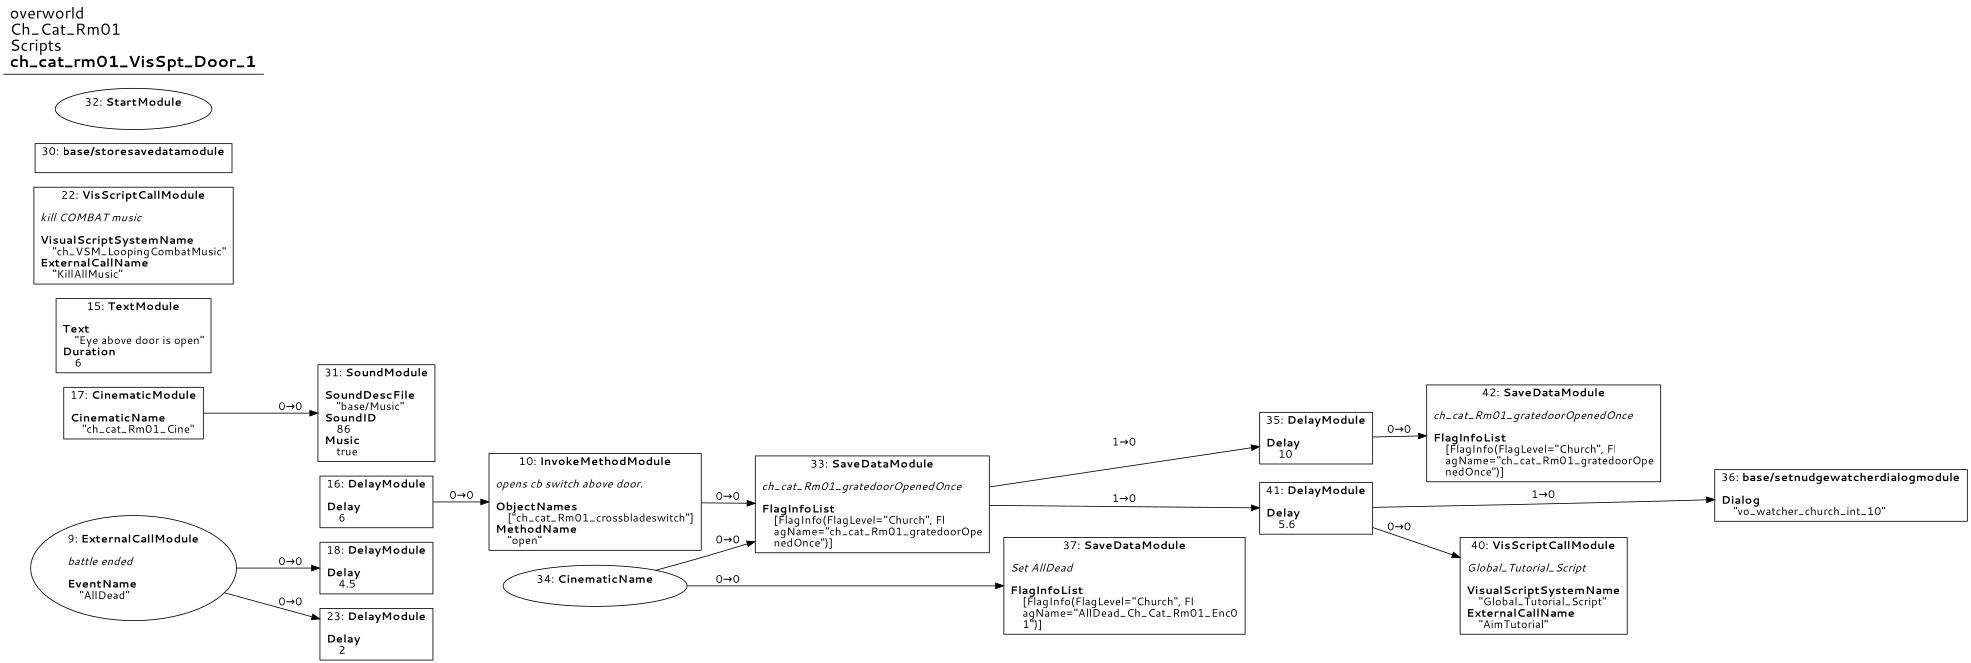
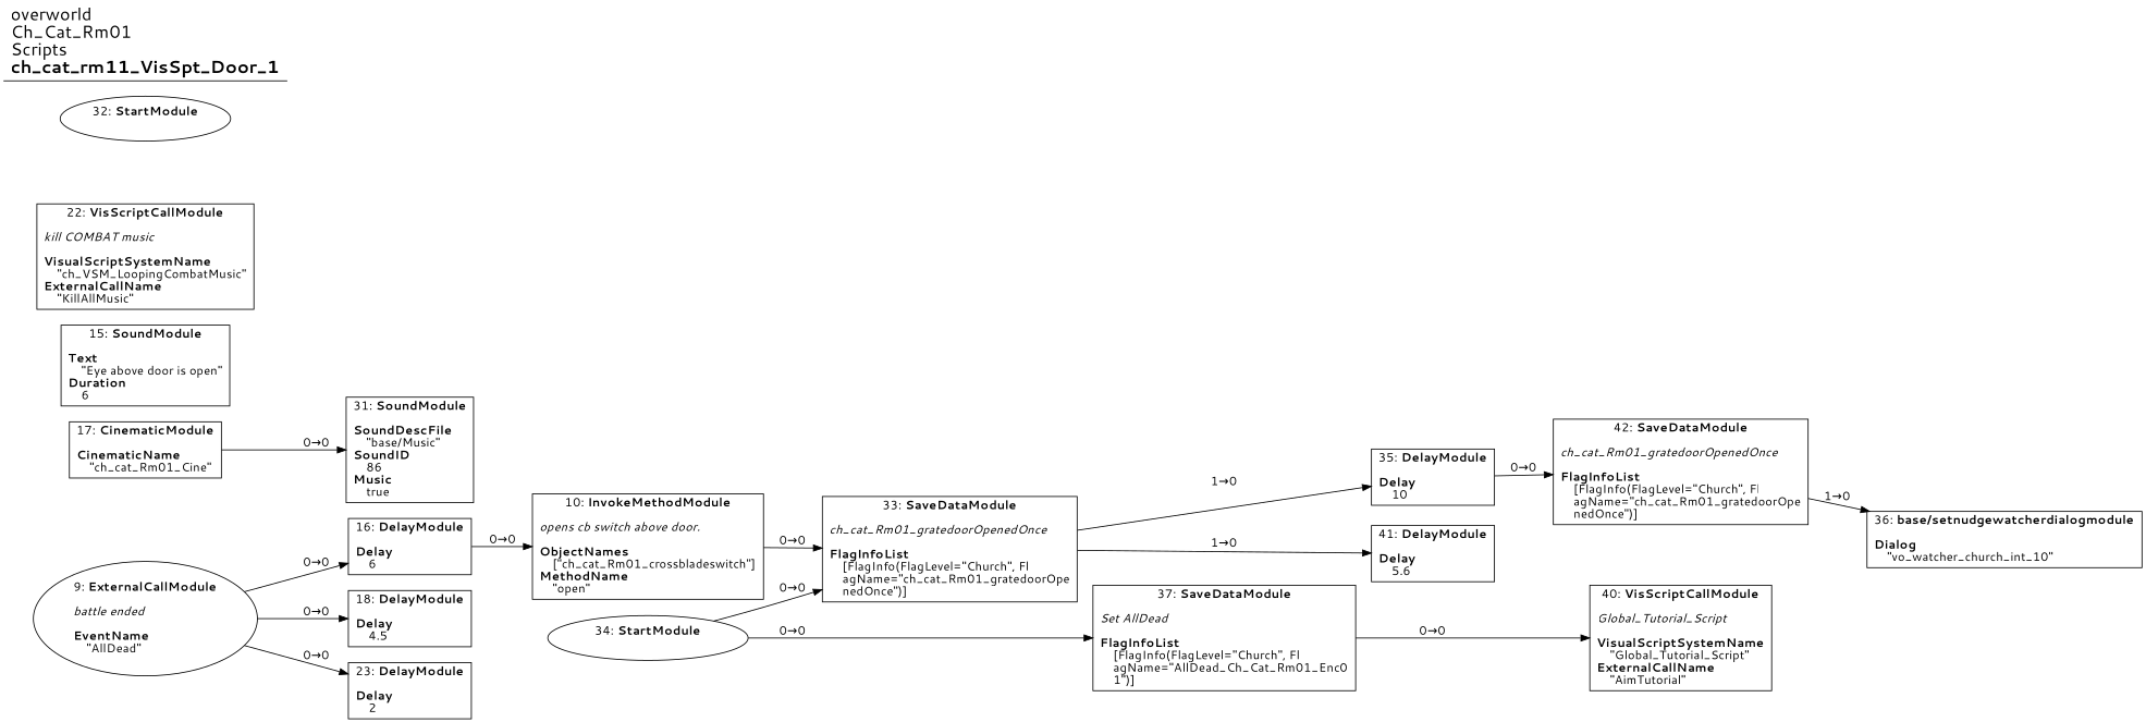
  digraph {
    fontname="Segoe UI"
    rankdir=LR
    splines=spline
    node [fontname="Segoe UI" shape=box]
    edge [fontname="Segoe UI"]
    n1 [label=<9: <b>ExternalCallModule</b><br/><br/><i>battle ended<br align="left"/></i><br align="left"/><b>EventName</b><br align="left"/>    &quot;AllDead&quot;<br align="left"/>> shape=oval]
    n2 [label=<16: <b>DelayModule</b><br/><br/><b>Delay</b><br align="left"/>    6<br align="left"/>>]
    n3 [label=<18: <b>DelayModule</b><br/><br/><b>Delay</b><br align="left"/>    4.5<br align="left"/>>]
    n4 [label=<23: <b>DelayModule</b><br/><br/><b>Delay</b><br align="left"/>    2<br align="left"/>>]
    n5 [label=<10: <b>InvokeMethodModule</b><br/><br/><i>opens cb switch above door.<br align="left"/></i><br align="left"/><b>ObjectNames</b><br align="left"/>    [&quot;ch_cat_Rm01_crossbladeswitch&quot;]<br align="left"/><b>MethodName</b><br align="left"/>    &quot;open&quot;<br align="left"/>>]
    n6 [label=<33: <b>SaveDataModule</b><br/><br/><i>ch_cat_Rm01_gratedoorOpenedOnce<br align="left"/></i><br align="left"/><b>FlagInfoList</b><br align="left"/>    [FlagInfo(FlagLevel=&quot;Church&quot;, Fl<br align="left"/>    agName=&quot;ch_cat_Rm01_gratedoorOpe<br align="left"/>    nedOnce&quot;)]<br align="left"/>>]
    n7 [label=<17: <b>CinematicModule</b><br/><br/><b>CinematicName</b><br align="left"/>    &quot;ch_cat_Rm01_Cine&quot;<br align="left"/>>]
    n8 [label=<31: <b>SoundModule</b><br/><br/><b>SoundDescFile</b><br align="left"/>    &quot;base/Music&quot;<br align="left"/><b>SoundID</b><br align="left"/>    86<br align="left"/><b>Music</b><br align="left"/>    true<br align="left"/>>]
    n9 [label=<35: <b>DelayModule</b><br/><br/><b>Delay</b><br align="left"/>    10<br align="left"/>>]
    n10 [label=<41: <b>DelayModule</b><br/><br/><b>Delay</b><br align="left"/>    5.6<br align="left"/>>]
    n11 [label=<42: <b>SaveDataModule</b><br/><br/><i>ch_cat_Rm01_gratedoorOpenedOnce<br align="left"/></i><br align="left"/><b>FlagInfoList</b><br align="left"/>    [FlagInfo(FlagLevel=&quot;Church&quot;, Fl<br align="left"/>    agName=&quot;ch_cat_Rm01_gratedoorOpe<br align="left"/>    nedOnce&quot;)]<br align="left"/>>]
    n12 [label=<40: <b>VisScriptCallModule</b><br/><br/><i>Global_Tutorial_Script<br align="left"/></i><br align="left"/><b>VisualScriptSystemName</b><br align="left"/>    &quot;Global_Tutorial_Script&quot;<br align="left"/><b>ExternalCallName</b><br align="left"/>    &quot;AimTutorial&quot;<br align="left"/>>]
-   n13 [label=<15: <b>TextModule</b><br/><br/><b>Text</b><br align="left"/>    &quot;Eye above door is open&quot;<br align="left"/><b>Duration</b><br align="left"/>    6<br align="left"/>>]
+   n13 [label=<15: <b>SoundModule</b><br/><br/><b>Text</b><br align="left"/>    &quot;Eye above door is open&quot;<br align="left"/><b>Duration</b><br align="left"/>    6<br align="left"/>>]
    n14 [label=<22: <b>VisScriptCallModule</b><br/><br/><i>kill COMBAT music<br align="left"/></i><br align="left"/><b>VisualScriptSystemName</b><br align="left"/>    &quot;ch_VSM_LoopingCombatMusic&quot;<br align="left"/><b>ExternalCallName</b><br align="left"/>    &quot;KillAllMusic&quot;<br align="left"/>>]
-   n15 [label=<30: <b>base/storesavedatamodule</b><br/><br/>>]
    n16 [label=<32: <b>StartModule</b><br/><br/>> shape=oval]
    n17 [label=<36: <b>base/setnudgewatcherdialogmodule</b><br/><br/><b>Dialog</b><br align="left"/>    &quot;vo_watcher_church_int_10&quot;<br align="left"/>>]
-   n18 [label=<34: <b>CinematicName</b><br/><br/>> shape=oval]
+   n18 [label=<34: <b>StartModule</b><br/><br/>> shape=oval]
    n19 [label=<37: <b>SaveDataModule</b><br/><br/><i>Set AllDead<br align="left"/></i><br align="left"/><b>FlagInfoList</b><br align="left"/>    [FlagInfo(FlagLevel=&quot;Church&quot;, Fl<br align="left"/>    agName=&quot;AllDead_Ch_Cat_Rm01_Enc0<br align="left"/>    1&quot;)]<br align="left"/>>]
-   n20 [label=<<font point-size="20">overworld<br align="left"/>Ch_Cat_Rm01<br align="left"/>Scripts<br align="left"/><b>ch_cat_rm01_VisSpt_Door_1</b><br align="left"/></font>> shape=underline]
+   n20 [label=<<font point-size="20">overworld<br align="left"/>Ch_Cat_Rm01<br align="left"/>Scripts<br align="left"/><b>ch_cat_rm11_VisSpt_Door_1</b><br align="left"/></font>> shape=underline]
+   n1 -> n2 [label="0→0"]
    n1 -> n3 [label="0→0"]
    n1 -> n4 [label="0→0"]
    n2 -> n5 [label="0→0"]
    n5 -> n6 [label="0→0"]
    n6 -> n9 [label="1→0"]
    n6 -> n10 [label="1→0"]
    n7 -> n8 [label="0→0"]
    n9 -> n11 [label="0→0"]
-   n10 -> n12 [label="0→0"]
-   n10 -> n17 [label="1→0"]
+   n19 -> n12 [label="0→0"]
+   n11 -> n17 [label="1→0"]
    n18 -> n6 [label="0→0"]
    n18 -> n19 [label="0→0"]
  }
